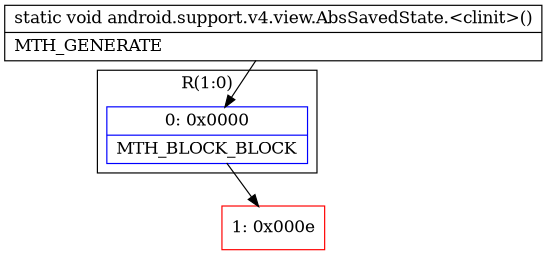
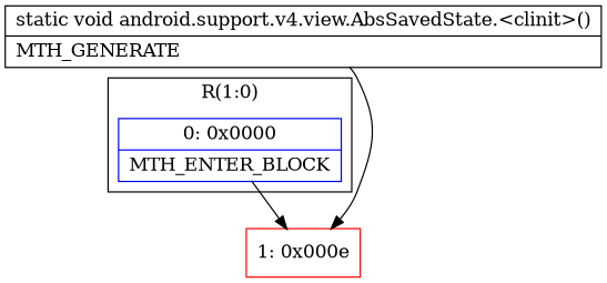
  digraph {
    node [shape=record]
-   n1 [color=blue label="{0\:\ 0x0000|MTH_BLOCK_BLOCK\l}"]
+   n1 [color=blue label="{0\:\ 0x0000|MTH_ENTER_BLOCK\l}"]
    n2 [color=red label="{1\:\ 0x000e}"]
    n3 [label="{static void android.support.v4.view.AbsSavedState.\<clinit\>()  | MTH_GENERATE\l}"]
    subgraph cluster_1 {
      label="R(1:0)"
      n1
    }
    n1 -> n2
-   n3 -> n1
+   n3 -> n2
  }
